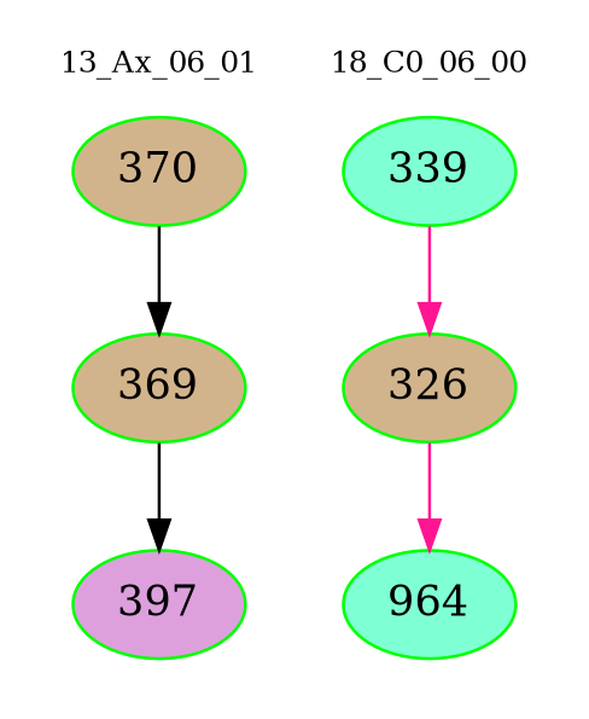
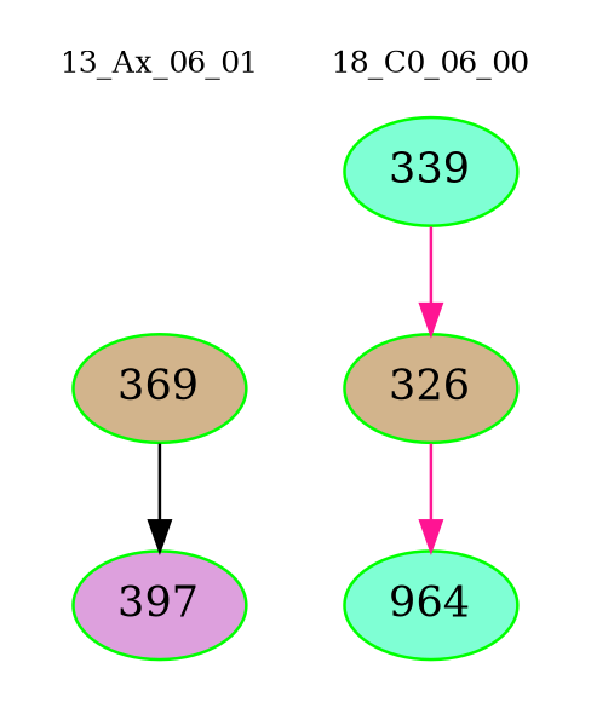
  digraph {
    node [color=green fillcolor=tan style=filled]
    edge [color=black]
-   n1 [label=370]
    n2 [label=369]
    n3 [fillcolor=plum label=397]
    n4 [fillcolor=aquamarine label=339]
    n5 [label=326]
    n6 [fillcolor=aquamarine label=964]
    subgraph cluster_1 {
      color=white
      fontsize=10
      label="13_Ax_06_01"
-     n1
      n2
      n3
    }
    subgraph cluster_2 {
      color=white
      fontsize=10
      label="18_C0_06_00"
      n4
      n5
      n6
    }
-   n1 -> n2
    n2 -> n3
    n4 -> n5 [color=deeppink]
    n5 -> n6 [color=deeppink]
  }
